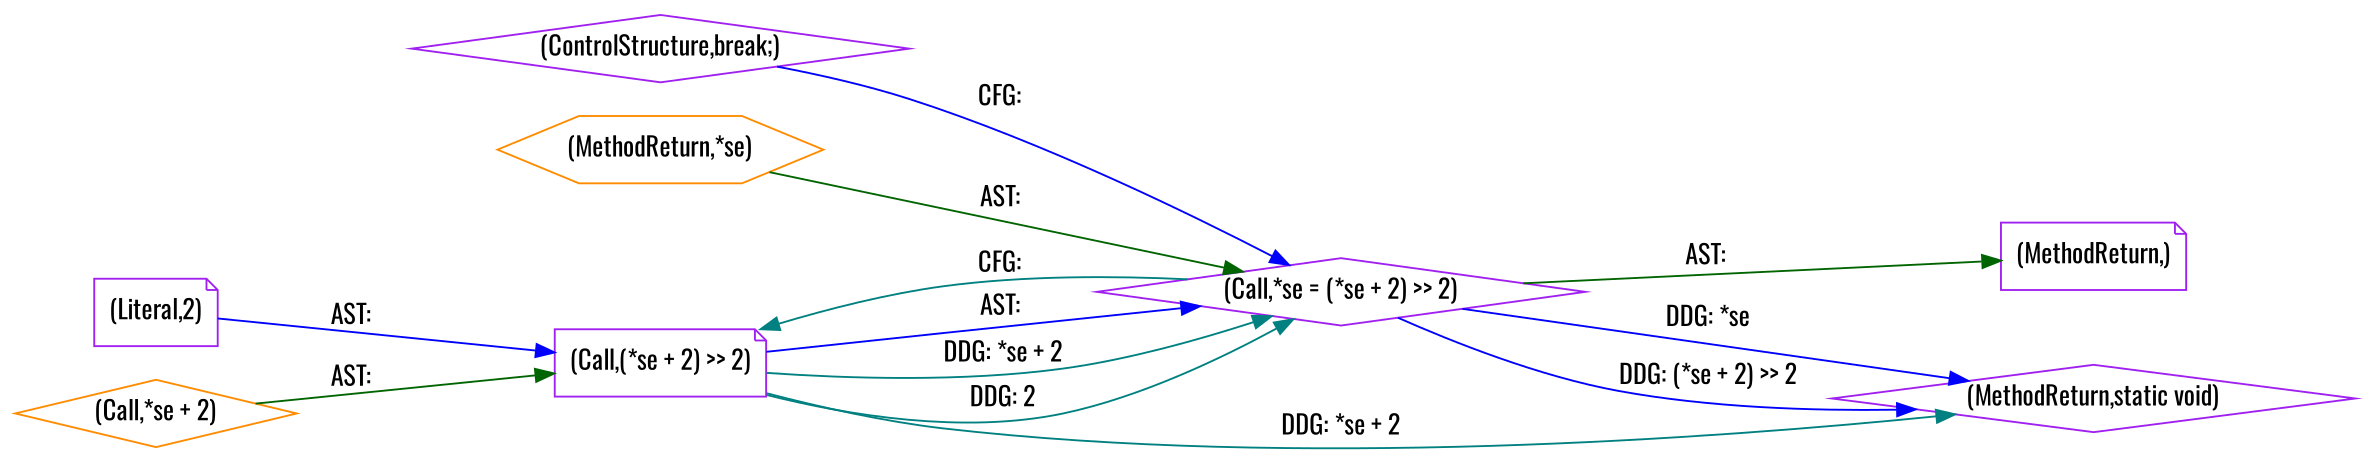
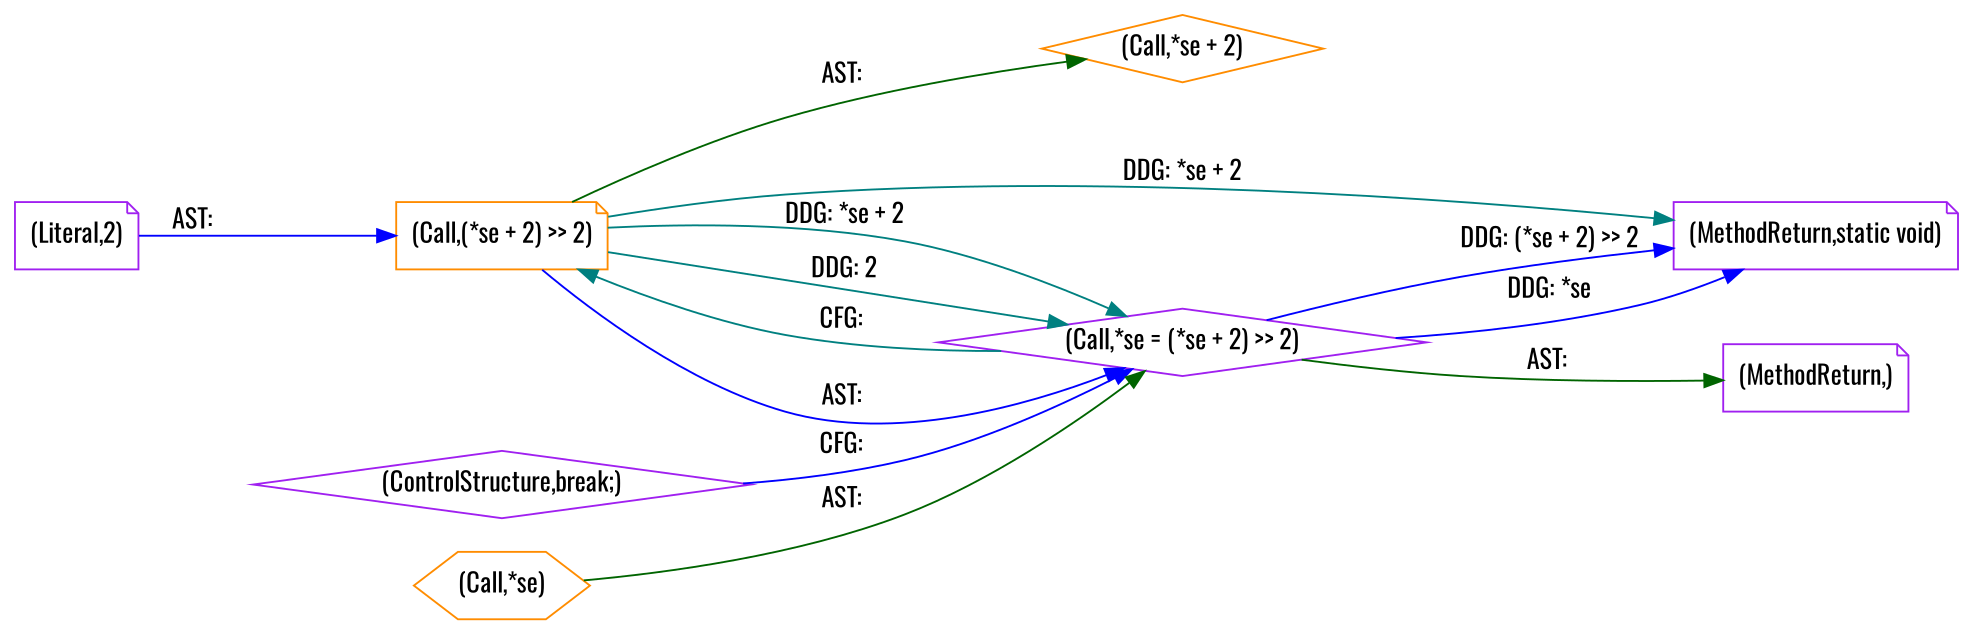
  digraph {
    fontname=Oswald
    rankdir=LR
    node [color=purple fontname=Oswald shape=note]
    edge [color=blue fontname=Oswald]
-   n1 [label="(Call,(*se + 2) >> 2)"]
+   n1 [color=darkorange label="(Call,(*se + 2) >> 2)"]
    n2 [label="(Call,*se = (*se + 2) >> 2)" shape=diamond]
-   n3 [label="(MethodReturn,static void)" shape=diamond]
+   n3 [label="(MethodReturn,static void)"]
    n4 [label="(MethodReturn,)"]
    n5 [label="(Literal,2)"]
    n6 [label="(ControlStructure,break;)" shape=diamond]
    n7 [color=darkorange label="(Call,*se + 2)" shape=diamond]
-   n8 [color=darkorange label="(MethodReturn,*se)" shape=hexagon]
+   n8 [color=darkorange label="(Call,*se)" shape=hexagon]
    n1 -> n2 [label="AST: "]
    n1 -> n2 [color=teal label="DDG: *se + 2"]
    n1 -> n2 [color=teal label="DDG: 2"]
    n1 -> n3 [color=teal label="DDG: *se + 2"]
    n2 -> n1 [color=teal label="CFG: "]
    n2 -> n3 [label="DDG: *se"]
    n2 -> n3 [label="DDG: (*se + 2) >> 2"]
    n2 -> n4 [color=darkgreen label="AST: "]
    n5 -> n1 [label="AST: "]
    n6 -> n2 [label="CFG: "]
-   n7 -> n1 [color=darkgreen label="AST: "]
+   n1 -> n7 [color=darkgreen label="AST: "]
    n8 -> n2 [color=darkgreen label="AST: "]
  }
